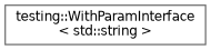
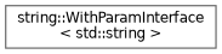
  digraph {
    rankdir=TB
-   n1 [color=grey40 fillcolor=white fontname=Helvetica fontsize=10 height=0.2 label="testing::WithParamInterface\l\< std::string \>" shape=box style=filled width=0.4]
+   n1 [color=grey40 fillcolor=white fontname=Helvetica fontsize=10 height=0.2 label="string::WithParamInterface\l\< std::string \>" shape=box style=filled width=0.4]
  }
